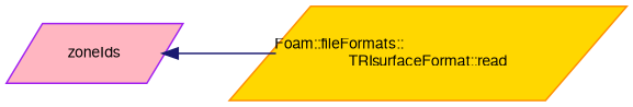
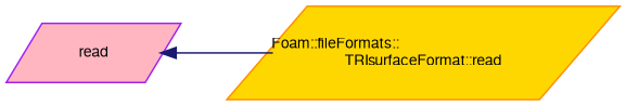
  digraph {
    rankdir=LR
    node [fontname=FreeSans fontsize=10 shape=parallelogram style=filled]
-   n1 [color=purple fillcolor=lightpink fontcolor=black height=0.2 label=zoneIds width=0.4]
+   n1 [color=purple fillcolor=lightpink fontcolor=black height=0.2 label=read width=0.4]
    n2 [color=darkorange height=0.2 label="Foam::fileFormats::\lTRIsurfaceFormat::read" width=0.4 fillcolor=gold]
    n1 -> n2 [color=midnightblue dir=back fontname=FreeSans fontsize=10 labelfontname=FreeSans labelfontsize=10 style=solid]
  }
